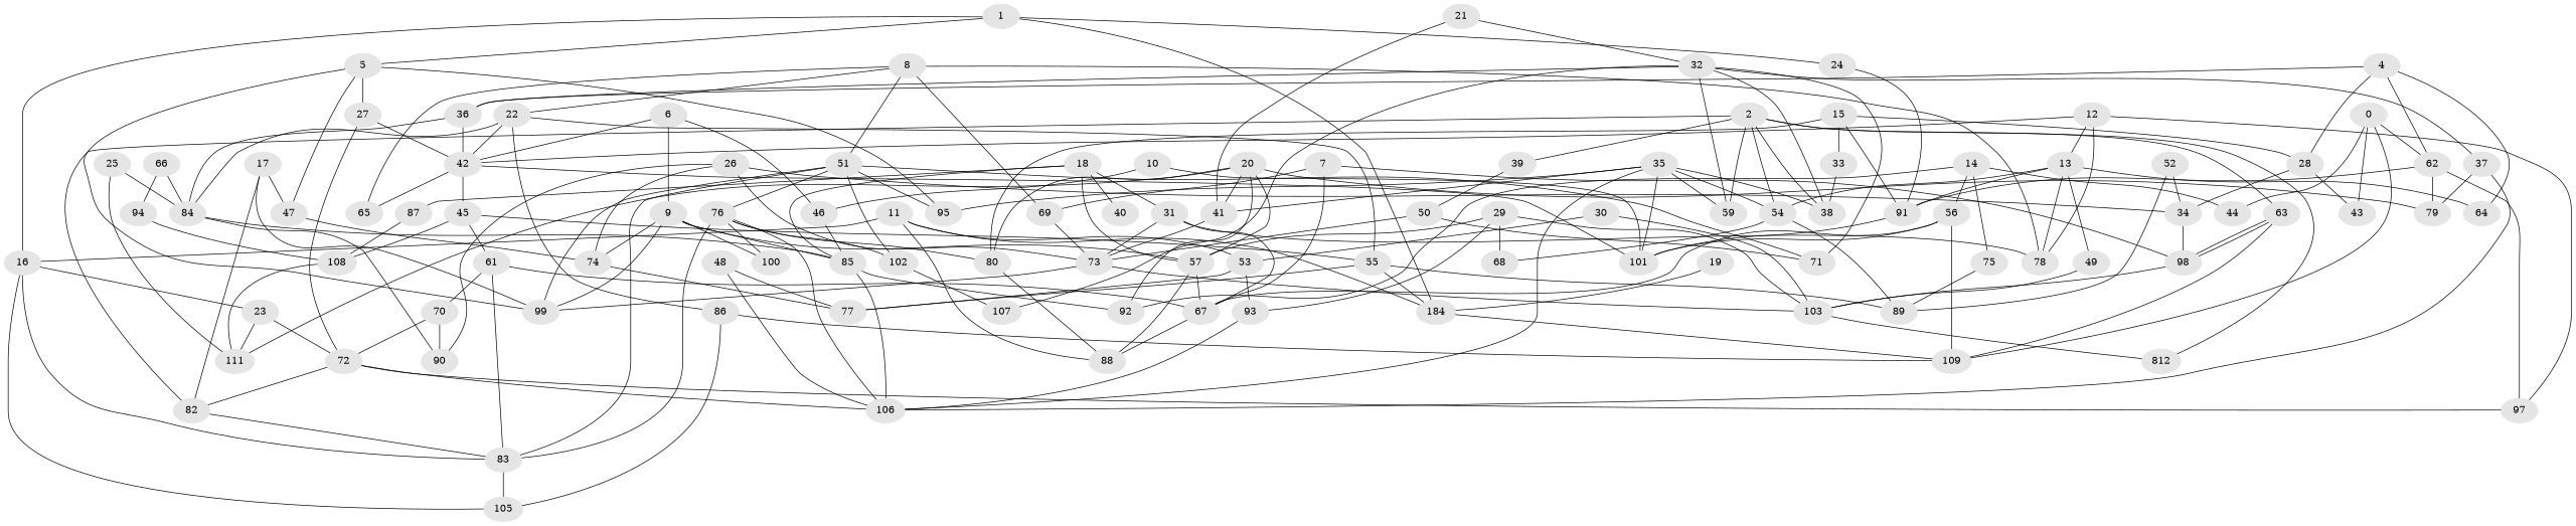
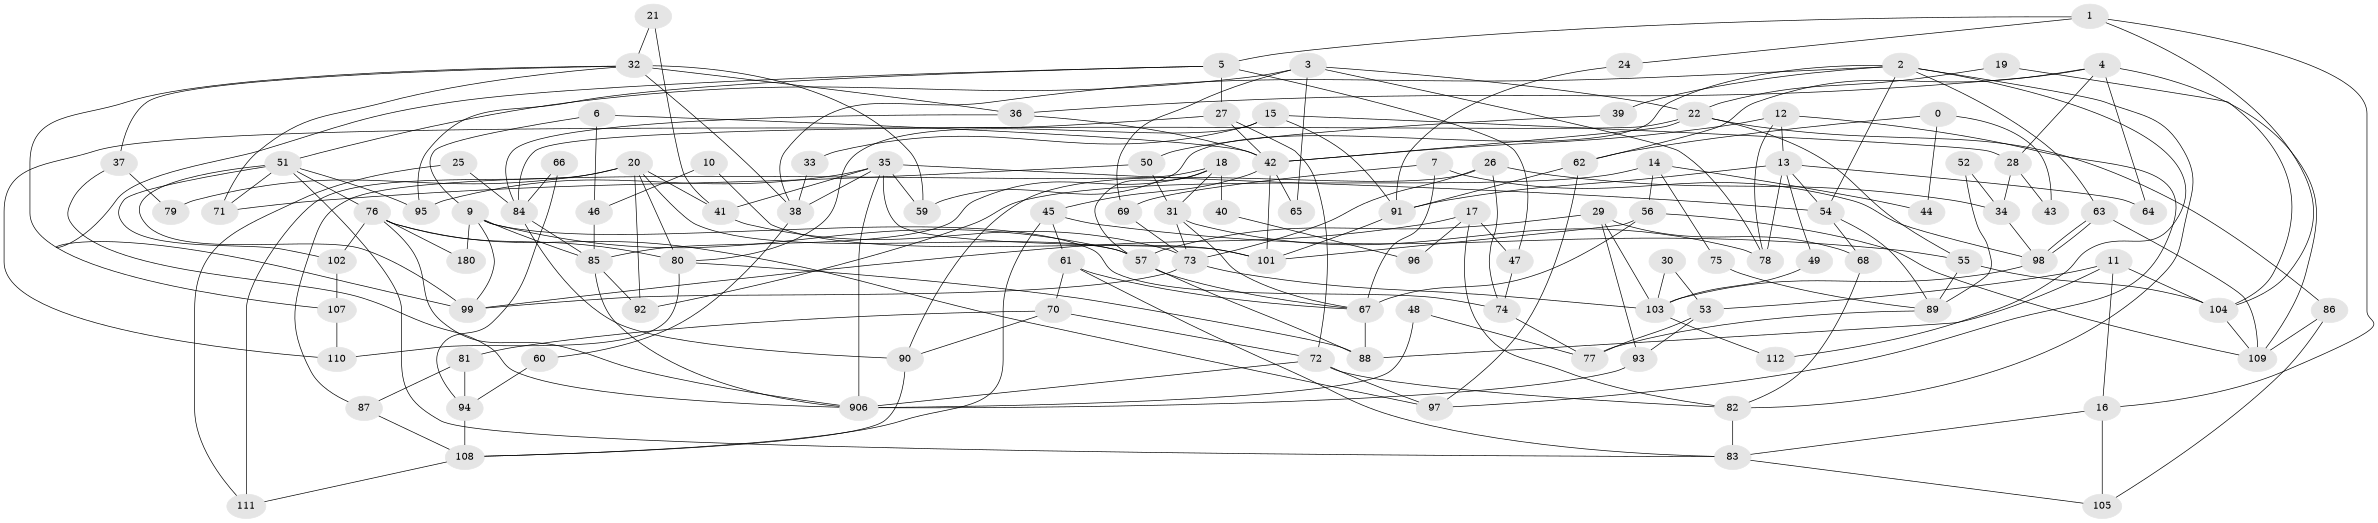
  graph {
    node [color=gray90 style=filled]
    1
    5
    16
    24
-   104 [label=184]
+   104
    27
    47
    95
    99
-   23
    83
    105
    91
    109
    2
    38
    39
    54
    59
    63
    82
-   112 [label=812]
+   112
+   60
    50
    68
    89
    98
    n28 [label=0]
    43
    44
    62
    97
    79
    4
    28
    36
    64
    34
    42
    84
    72
+   110
    74
    6
    9
    46
    57
    85
-   100
+   100 [label=180]
    65
    101
    45
    7
    67
    69
    88
    73
    103
-   8
+   8 [label=3]
    22
    51
    78
    55
    86
    71
    76
    102
    77
    92
-   106
+   106 [label=906]
    94
    108
    10
    11
    53
    93
    12
    13
    49
    14
    56
    75
    15
    33
    80
    111
    17
+   96
    18
    31
    40
    87
    19
    20
    41
    21
    32
    37
    107
    90
    25
    26
    29
    30
    35
    61
    70
    48
    52
+   81
    66
    1 -- 5
    1 -- 16
    1 -- 24
    1 -- 104
    5 -- 27
    5 -- 47
    5 -- 95
    5 -- 99
-   16 -- 23
    16 -- 83
    16 -- 105
    24 -- 91
    104 -- 109
    27 -- 42
    27 -- 72
+   27 -- 110
    47 -- 74
-   23 -- 72
-   23 -- 111
    83 -- 105
    91 -- 101
    2 -- 38
    2 -- 39
    2 -- 54
    2 -- 59
    2 -- 63
    2 -- 82
    2 -- 112
+   38 -- 60
    39 -- 50
    54 -- 68
    54 -- 89
    63 -- 109
    63 -- 98
    63 -- 98
    82 -- 83
-   50 -- 73
+   60 -- 94
+   50 -- 31
    50 -- 71
+   68 -- 82
    98 -- 103
-   n28 -- 109
+   4 -- 109
    n28 -- 43
    n28 -- 44
    n28 -- 62
    62 -- 91
    62 -- 97
-   62 -- 79
    4 -- 62
    4 -- 28
    4 -- 36
    4 -- 64
    28 -- 43
    28 -- 34
    36 -- 42
    36 -- 84
    34 -- 98
    42 -- 65
    42 -- 101
    42 -- 45
    84 -- 85
    84 -- 90
    72 -- 82
    72 -- 97
    72 -- 106
    74 -- 77
    6 -- 42
    6 -- 9
    6 -- 46
    9 -- 99
    9 -- 74
    9 -- 57
    9 -- 85
    9 -- 100
    46 -- 85
    57 -- 67
    57 -- 88
    85 -- 92
    85 -- 106
    45 -- 55
    45 -- 108
    45 -- 61
    7 -- 98
    7 -- 67
    7 -- 69
    67 -- 88
    69 -- 73
    73 -- 99
    73 -- 103
    103 -- 112
    8 -- 65
    8 -- 69
    8 -- 22
    8 -- 51
    8 -- 78
    22 -- 42
    22 -- 84
    22 -- 55
    22 -- 86
    51 -- 95
    51 -- 99
    51 -- 83
    51 -- 71
    51 -- 76
    51 -- 102
    55 -- 104
    55 -- 89
-   55 -- 77
+   89 -- 77
    86 -- 105
    86 -- 109
-   76 -- 83
+   76 -- 97
    76 -- 100
    76 -- 102
    76 -- 106
    76 -- 80
    102 -- 107
    94 -- 108
    108 -- 111
    10 -- 46
    10 -- 101
    11 -- 16
    11 -- 104
    11 -- 88
    11 -- 53
    53 -- 77
    53 -- 93
    93 -- 106
    12 -- 97
    12 -- 42
    12 -- 78
    12 -- 13
    13 -- 91
    13 -- 54
    13 -- 64
    13 -- 78
    13 -- 49
    49 -- 103
    14 -- 44
    14 -- 92
    14 -- 56
    14 -- 75
    56 -- 109
    56 -- 101
    56 -- 67
    75 -- 89
    15 -- 91
    15 -- 28
    15 -- 33
    15 -- 80
    33 -- 38
+   80 -- 110
    80 -- 88
    17 -- 47
    17 -- 99
    17 -- 82
+   17 -- 96
    18 -- 57
    18 -- 85
    18 -- 31
    18 -- 40
    18 -- 87
    31 -- 67
    31 -- 73
    31 -- 78
+   40 -- 96
    87 -- 108
    19 -- 104
+   19 -- 22
    20 -- 79
    20 -- 57
    20 -- 92
    20 -- 80
    20 -- 111
    20 -- 41
    41 -- 73
    21 -- 41
    21 -- 32
    32 -- 38
    32 -- 59
    32 -- 36
    32 -- 71
    32 -- 37
    32 -- 107
    37 -- 79
    37 -- 106
+   107 -- 110
+   90 -- 108
    25 -- 84
    25 -- 111
    26 -- 34
    26 -- 74
    26 -- 73
    26 -- 90
    29 -- 68
    29 -- 57
    29 -- 103
    29 -- 93
    30 -- 103
    30 -- 53
    35 -- 95
    35 -- 38
    35 -- 54
    35 -- 59
    35 -- 101
    35 -- 106
    35 -- 41
    61 -- 83
    61 -- 67
    61 -- 70
    70 -- 72
    70 -- 90
+   70 -- 81
    48 -- 77
    48 -- 106
    52 -- 89
    52 -- 34
+   81 -- 94
+   81 -- 87
    66 -- 84
    66 -- 94
  }
